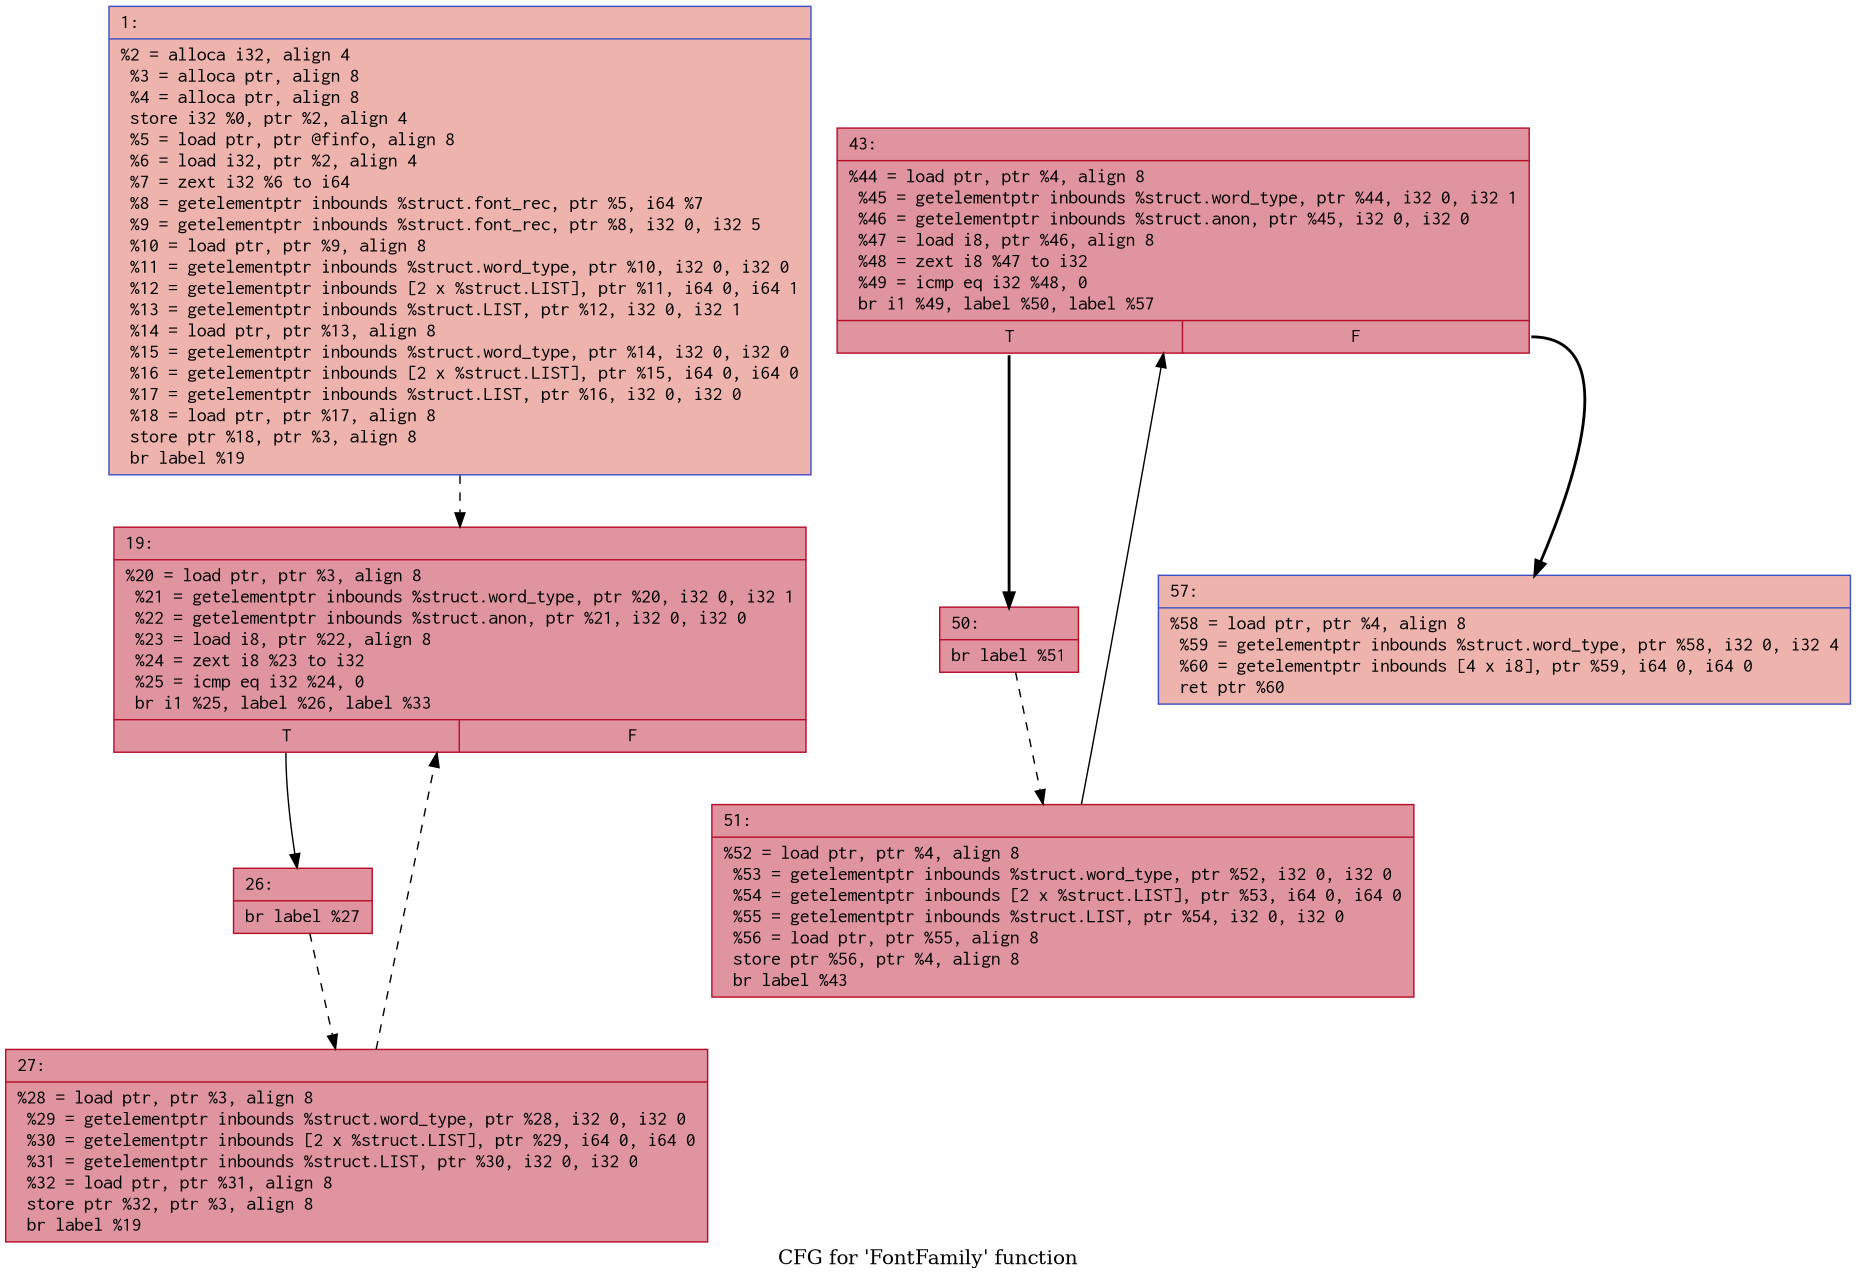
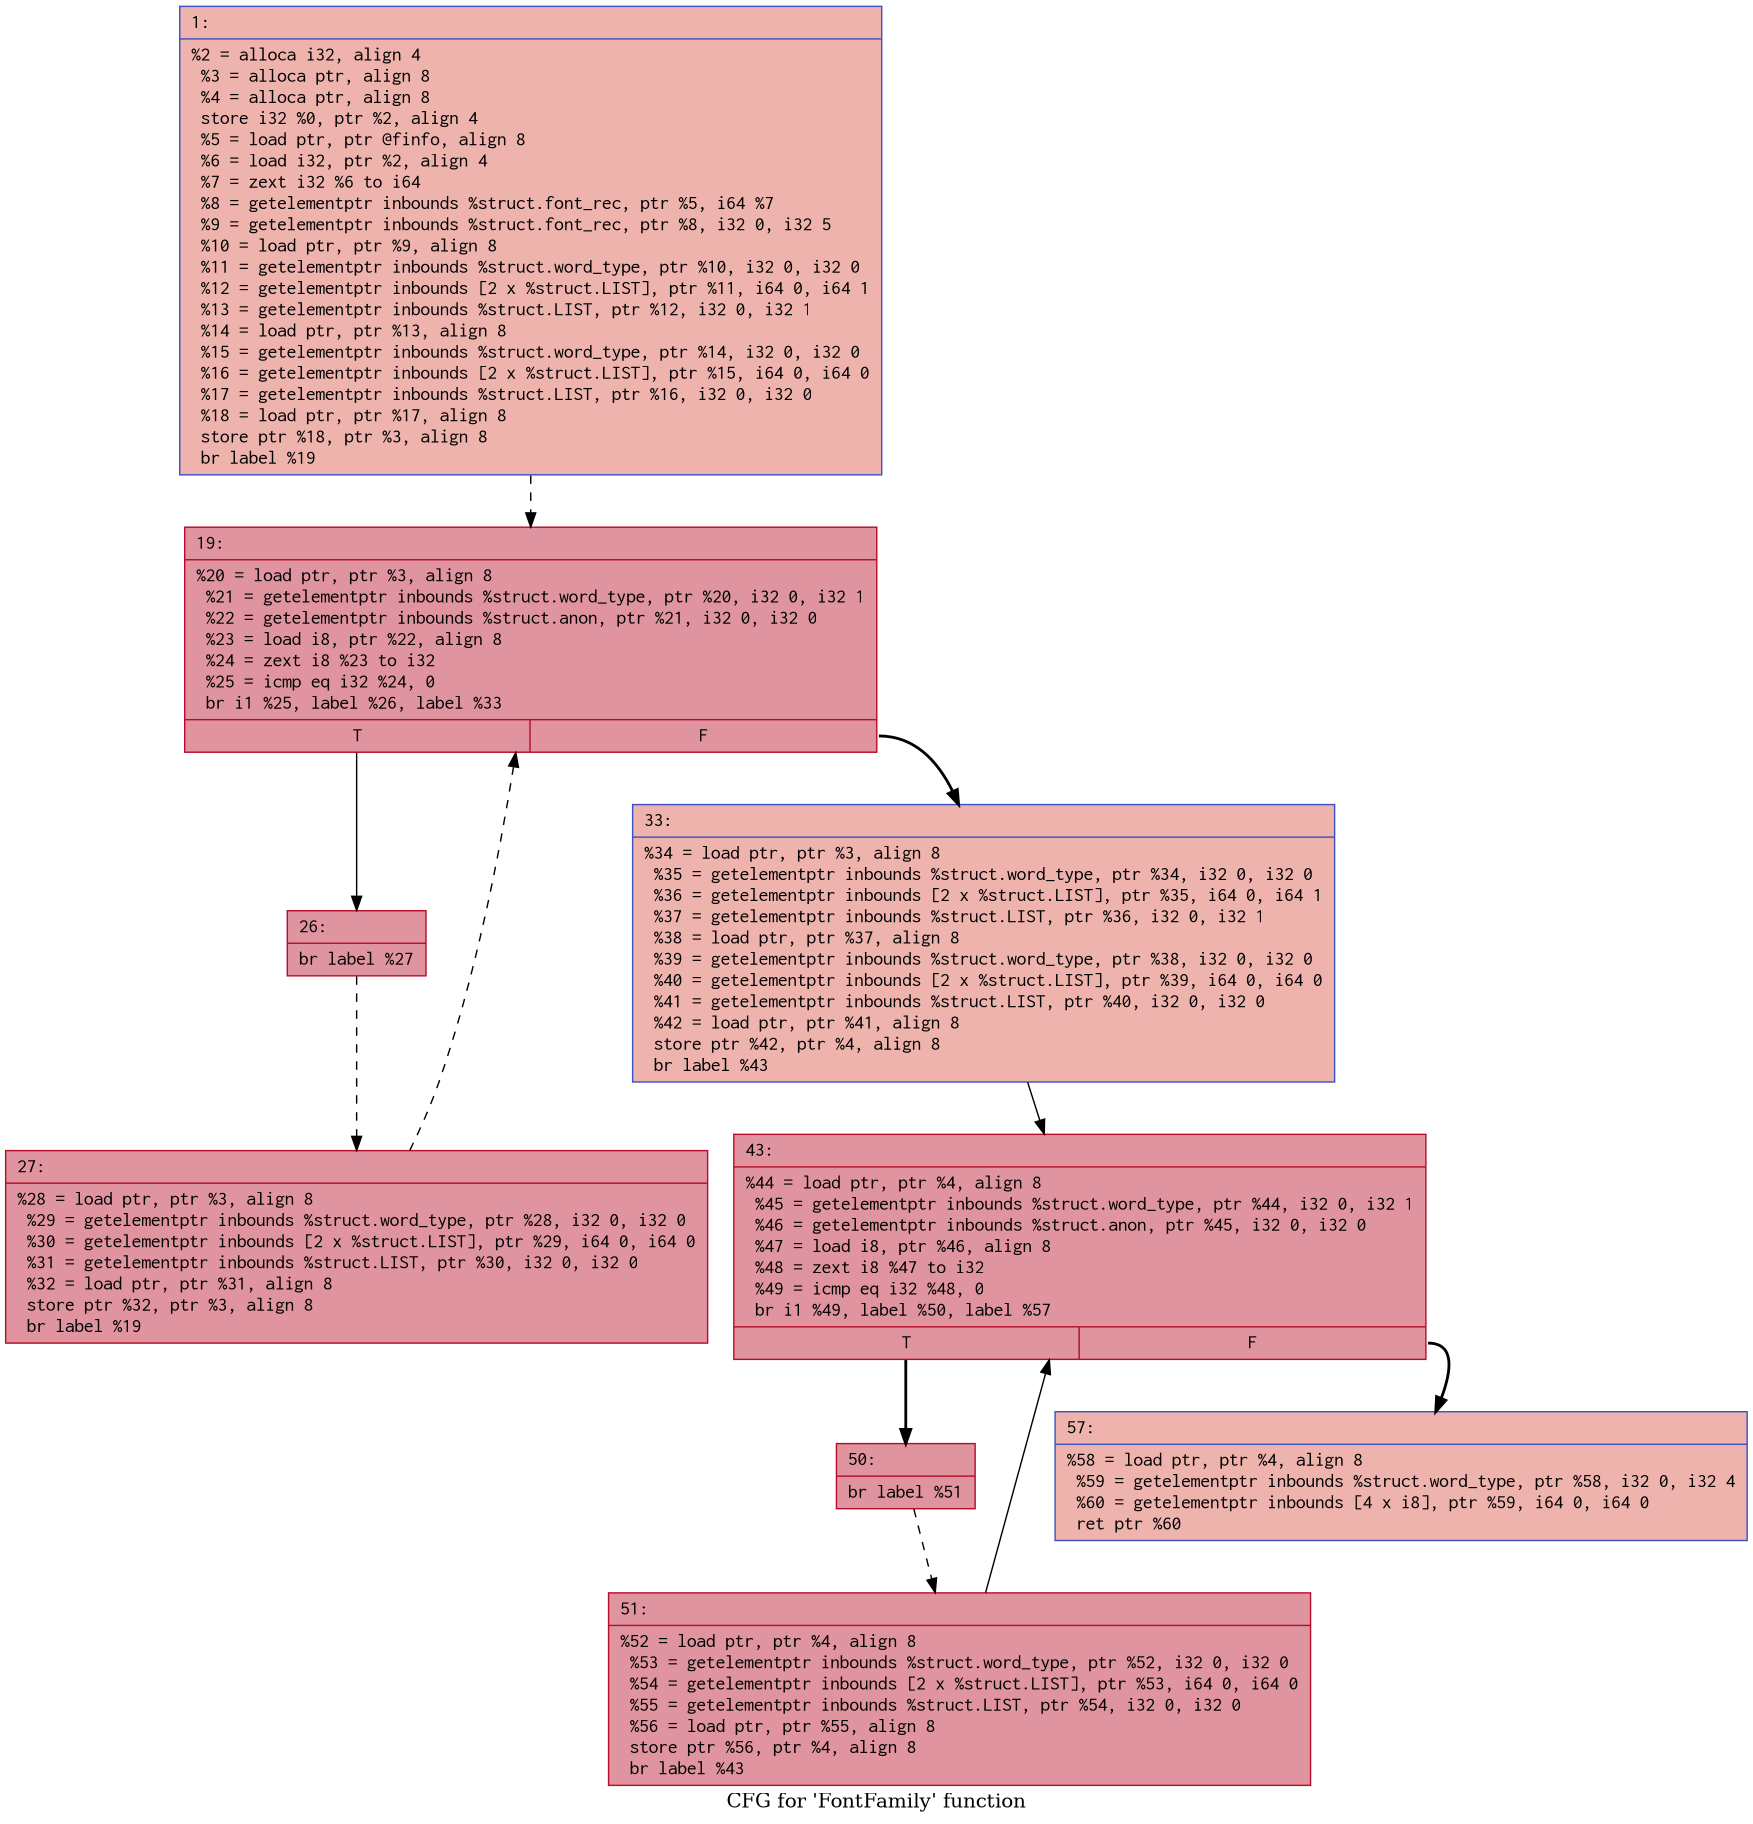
  digraph {
    label="CFG for 'FontFamily' function"
    node [color="#b70d28ff" fillcolor="#b70d2870" fontname=Courier shape=record style=filled]
    edge [style=dashed]
    n1 [color="#3d50c3ff" fillcolor="#d6524470" label="{1:\l|  %2 = alloca i32, align 4\l  %3 = alloca ptr, align 8\l  %4 = alloca ptr, align 8\l  store i32 %0, ptr %2, align 4\l  %5 = load ptr, ptr @finfo, align 8\l  %6 = load i32, ptr %2, align 4\l  %7 = zext i32 %6 to i64\l  %8 = getelementptr inbounds %struct.font_rec, ptr %5, i64 %7\l  %9 = getelementptr inbounds %struct.font_rec, ptr %8, i32 0, i32 5\l  %10 = load ptr, ptr %9, align 8\l  %11 = getelementptr inbounds %struct.word_type, ptr %10, i32 0, i32 0\l  %12 = getelementptr inbounds [2 x %struct.LIST], ptr %11, i64 0, i64 1\l  %13 = getelementptr inbounds %struct.LIST, ptr %12, i32 0, i32 1\l  %14 = load ptr, ptr %13, align 8\l  %15 = getelementptr inbounds %struct.word_type, ptr %14, i32 0, i32 0\l  %16 = getelementptr inbounds [2 x %struct.LIST], ptr %15, i64 0, i64 0\l  %17 = getelementptr inbounds %struct.LIST, ptr %16, i32 0, i32 0\l  %18 = load ptr, ptr %17, align 8\l  store ptr %18, ptr %3, align 8\l  br label %19\l}"]
    n2 [label="{19:\l|  %20 = load ptr, ptr %3, align 8\l  %21 = getelementptr inbounds %struct.word_type, ptr %20, i32 0, i32 1\l  %22 = getelementptr inbounds %struct.anon, ptr %21, i32 0, i32 0\l  %23 = load i8, ptr %22, align 8\l  %24 = zext i8 %23 to i32\l  %25 = icmp eq i32 %24, 0\l  br i1 %25, label %26, label %33\l|{<s0>T|<s1>F}}"]
    n3 [label="{26:\l|  br label %27\l}"]
+   n4 [color="#3d50c3ff" fillcolor="#d6524470" label="{33:\l|  %34 = load ptr, ptr %3, align 8\l  %35 = getelementptr inbounds %struct.word_type, ptr %34, i32 0, i32 0\l  %36 = getelementptr inbounds [2 x %struct.LIST], ptr %35, i64 0, i64 1\l  %37 = getelementptr inbounds %struct.LIST, ptr %36, i32 0, i32 1\l  %38 = load ptr, ptr %37, align 8\l  %39 = getelementptr inbounds %struct.word_type, ptr %38, i32 0, i32 0\l  %40 = getelementptr inbounds [2 x %struct.LIST], ptr %39, i64 0, i64 0\l  %41 = getelementptr inbounds %struct.LIST, ptr %40, i32 0, i32 0\l  %42 = load ptr, ptr %41, align 8\l  store ptr %42, ptr %4, align 8\l  br label %43\l}"]
    n5 [label="{27:\l|  %28 = load ptr, ptr %3, align 8\l  %29 = getelementptr inbounds %struct.word_type, ptr %28, i32 0, i32 0\l  %30 = getelementptr inbounds [2 x %struct.LIST], ptr %29, i64 0, i64 0\l  %31 = getelementptr inbounds %struct.LIST, ptr %30, i32 0, i32 0\l  %32 = load ptr, ptr %31, align 8\l  store ptr %32, ptr %3, align 8\l  br label %19\l}"]
    n6 [label="{43:\l|  %44 = load ptr, ptr %4, align 8\l  %45 = getelementptr inbounds %struct.word_type, ptr %44, i32 0, i32 1\l  %46 = getelementptr inbounds %struct.anon, ptr %45, i32 0, i32 0\l  %47 = load i8, ptr %46, align 8\l  %48 = zext i8 %47 to i32\l  %49 = icmp eq i32 %48, 0\l  br i1 %49, label %50, label %57\l|{<s0>T|<s1>F}}"]
    n7 [label="{50:\l|  br label %51\l}"]
    n8 [color="#3d50c3ff" fillcolor="#d6524470" label="{57:\l|  %58 = load ptr, ptr %4, align 8\l  %59 = getelementptr inbounds %struct.word_type, ptr %58, i32 0, i32 4\l  %60 = getelementptr inbounds [4 x i8], ptr %59, i64 0, i64 0\l  ret ptr %60\l}"]
    n9 [label="{51:\l|  %52 = load ptr, ptr %4, align 8\l  %53 = getelementptr inbounds %struct.word_type, ptr %52, i32 0, i32 0\l  %54 = getelementptr inbounds [2 x %struct.LIST], ptr %53, i64 0, i64 0\l  %55 = getelementptr inbounds %struct.LIST, ptr %54, i32 0, i32 0\l  %56 = load ptr, ptr %55, align 8\l  store ptr %56, ptr %4, align 8\l  br label %43\l}"]
    n1 -> n2
    n2 -> n3 [tailport=s0 style=solid]
+   n2 -> n4 [tailport=s1 style=bold]
    n3 -> n5
+   n4 -> n6 [style=solid]
    n5 -> n2
    n6 -> n7 [tailport=s0 style=bold]
    n6 -> n8 [tailport=s1 style=bold]
    n7 -> n9
    n9 -> n6 [style=solid]
  }
